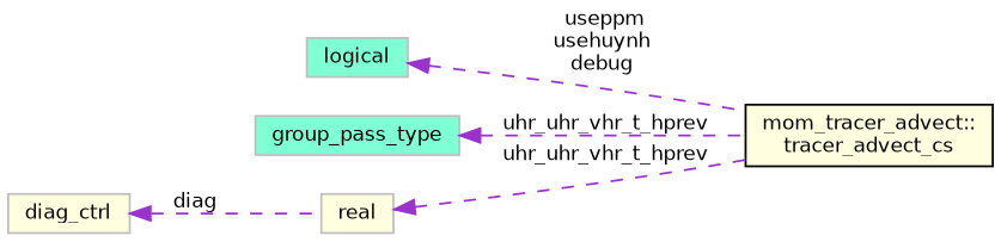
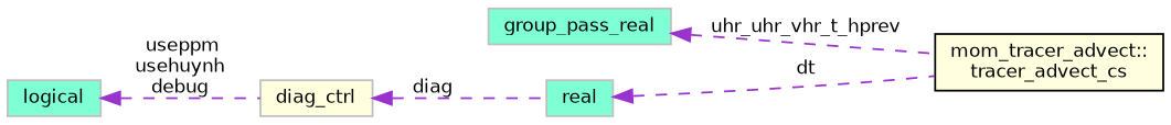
  digraph {
    rankdir=LR
    node [color=grey75 fillcolor=aquamarine fontname=Helvetica fontsize=10 shape=record style=filled]
    edge [color=darkorchid3 dir=back fontname=Helvetica fontsize=10 labelfontname=Helvetica labelfontsize=10 style=dashed]
    n1 [color=black fillcolor=lightyellow fontcolor=black height=0.2 label="mom_tracer_advect::\ltracer_advect_cs" width=0.4]
    n2 [height=0.2 label=logical width=0.4]
-   n3 [height=0.2 label=group_pass_type width=0.4]
+   n3 [height=0.2 label=group_pass_real width=0.4]
    n4 [fillcolor=lightyellow height=0.2 label=diag_ctrl width=0.4]
-   n5 [fillcolor=lightyellow height=0.2 label=real width=0.4]
-   n2 -> n1 [label=" useppm\nusehuynh\ndebug"]
+   n5 [height=0.2 label=real width=0.4]
+   n2 -> n4 [label=" useppm\nusehuynh\ndebug"]
    n3 -> n1 [label=" uhr_uhr_vhr_t_hprev"]
    n4 -> n5 [label=" diag"]
-   n5 -> n1 [label=" uhr_uhr_vhr_t_hprev"]
+   n5 -> n1 [label=" dt"]
  }
